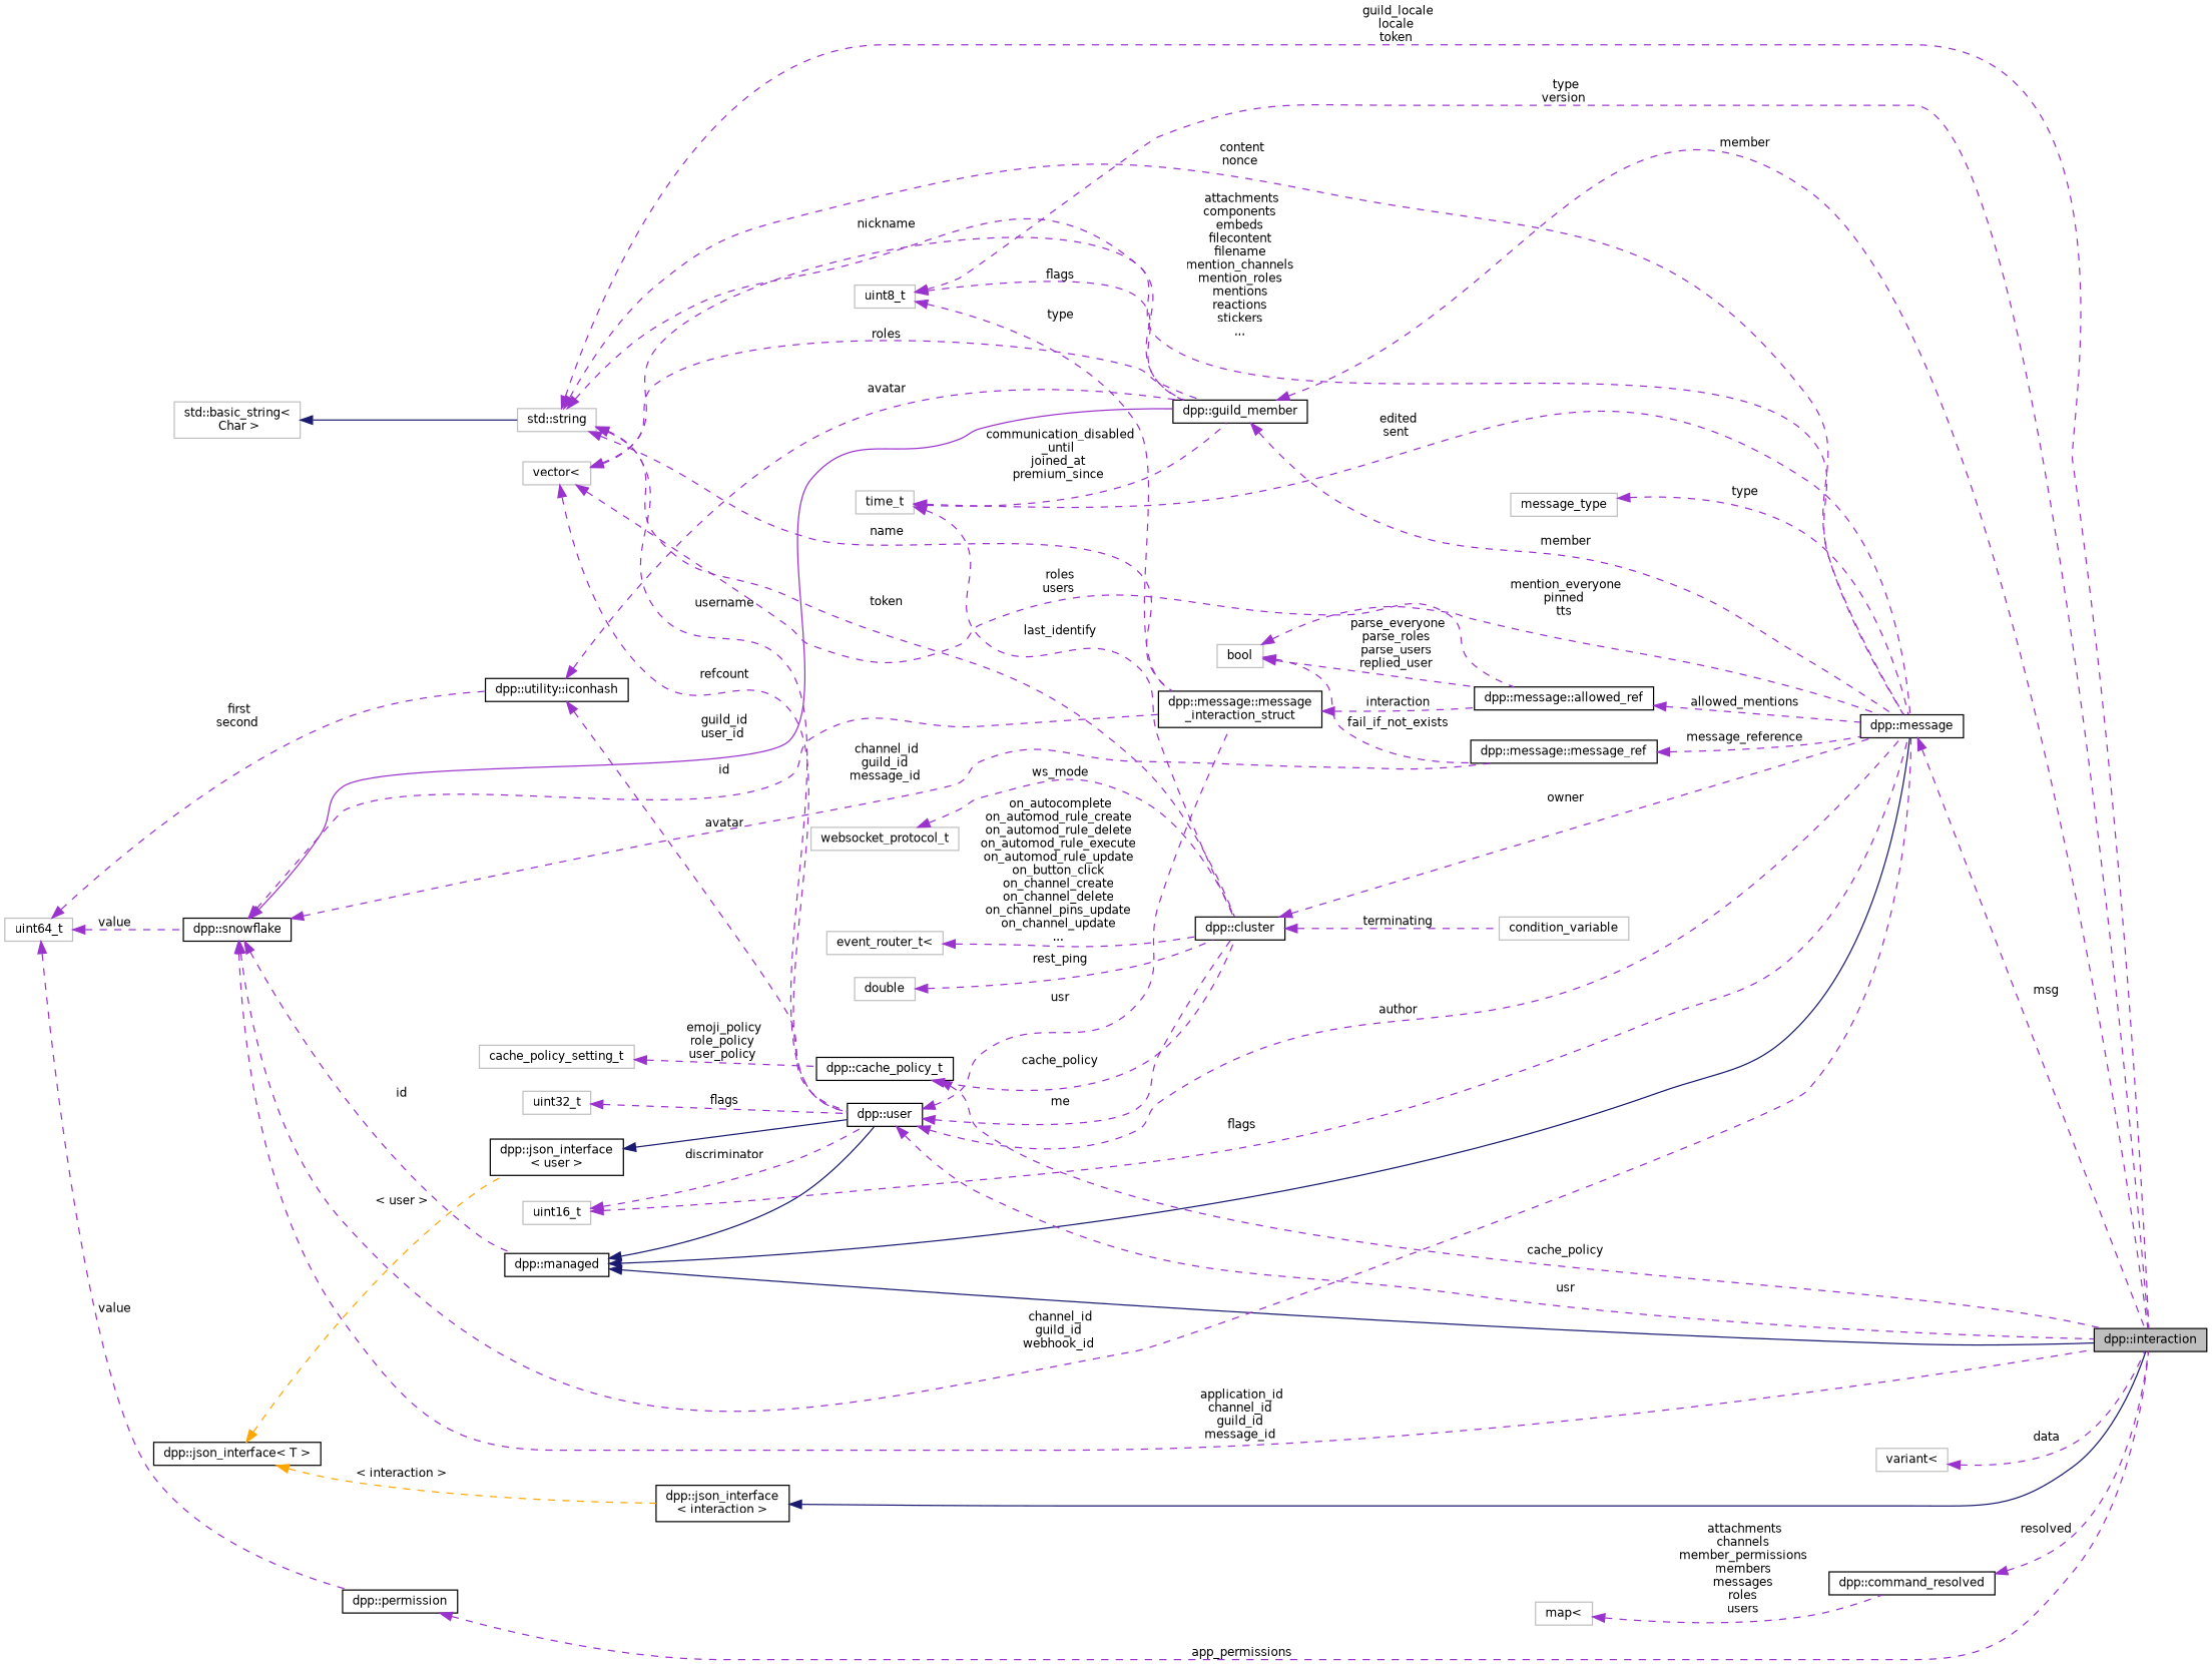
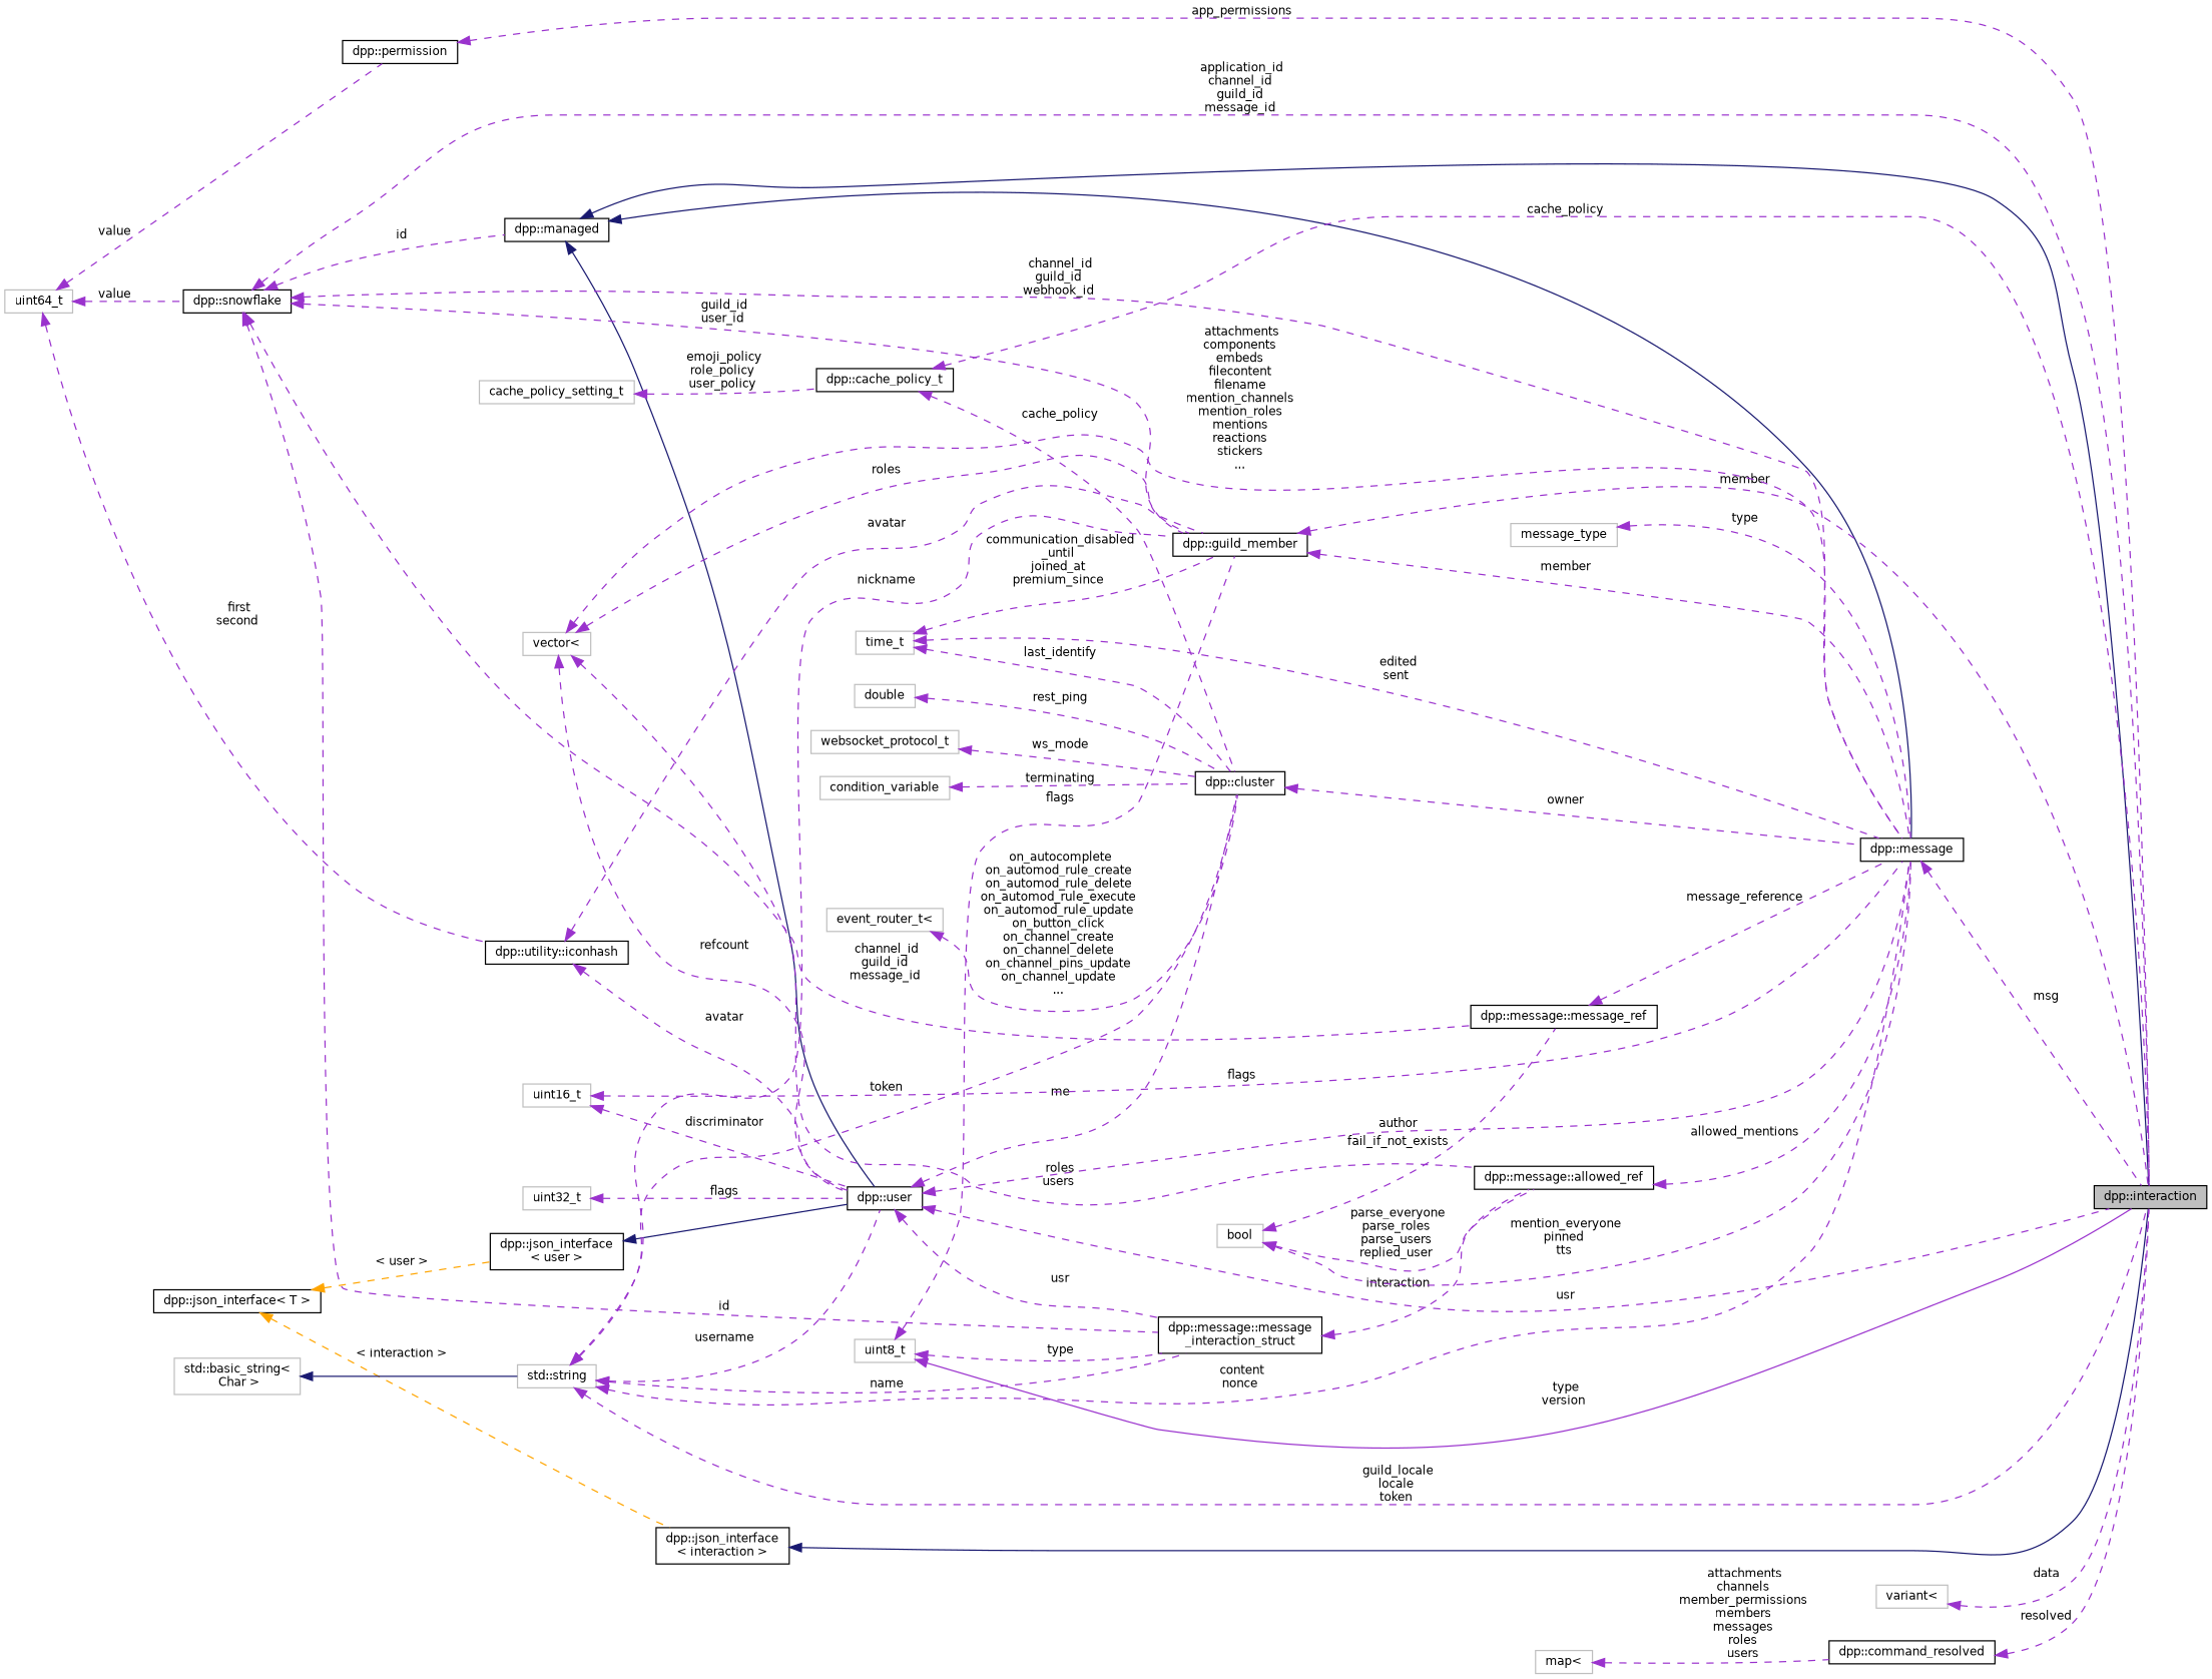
  digraph {
    rankdir=LR
    node [color=black fontname=Helvetica fontsize=10 shape=record]
    edge [color=darkorchid3 dir=back fontname=Helvetica fontsize=10 labelfontname=Helvetica labelfontsize=10 style=dashed]
    n1 [fillcolor=grey75 fontcolor=black height=0.2 label="dpp::interaction" style=filled width=0.4]
    n2 [height=0.2 label="dpp::managed" width=0.4]
    n3 [height=0.2 label="dpp::message" width=0.4]
    n4 [height=0.2 label="dpp::user" width=0.4]
    n5 [height=0.2 label="dpp::message::message\l_interaction_struct" width=0.4]
    n6 [height=0.2 label="dpp::cluster" width=0.4]
    n7 [height=0.2 label="dpp::snowflake" width=0.4]
    n8 [height=0.2 label="dpp::guild_member" width=0.4]
    n9 [height=0.2 label="dpp::message::message_ref" width=0.4]
    n10 [height=0.2 label="dpp::message::allowed_ref" width=0.4]
    n11 [color=grey75 height=0.2 label=uint64_t width=0.4]
    n12 [height=0.2 label="dpp::permission" width=0.4]
    n13 [height=0.2 label="dpp::utility::iconhash" width=0.4]
    n14 [height=0.2 label="dpp::json_interface\l\< interaction \>" width=0.4]
    n15 [height=0.2 label="dpp::json_interface\< T \>" width=0.4]
    n16 [height=0.2 label="dpp::json_interface\l\< user \>" width=0.4]
    n17 [color=grey75 height=0.2 label=uint8_t width=0.4]
    n18 [color=grey75 height=0.2 label="variant\<" width=0.4]
    n19 [color=grey75 height=0.2 label="std::string" width=0.4]
    n20 [color=grey75 height=0.2 label="std::basic_string\<\l Char \>" width=0.4]
    n21 [color=grey75 height=0.2 label=uint32_t width=0.4]
    n22 [color=grey75 height=0.2 label=uint16_t width=0.4]
    n23 [color=grey75 height=0.2 label="vector\<" width=0.4]
    n24 [color=grey75 height=0.2 label=time_t width=0.4]
    n25 [color=grey75 height=0.2 label=bool width=0.4]
    n26 [color=grey75 height=0.2 label=double width=0.4]
    n27 [height=0.2 label="dpp::cache_policy_t" width=0.4]
    n28 [color=grey75 height=0.2 label=cache_policy_setting_t width=0.4]
    n29 [color=grey75 height=0.2 label=websocket_protocol_t width=0.4]
    n30 [color=grey75 height=0.2 label=condition_variable width=0.4]
    n31 [color=grey75 height=0.2 label="event_router_t\<" width=0.4]
    n32 [color=grey75 height=0.2 label=message_type width=0.4]
    n33 [height=0.2 label="dpp::command_resolved" width=0.4]
    n34 [color=grey75 height=0.2 label="map\<" width=0.4]
    n2 -> n1 [color=midnightblue style=solid]
    n2 -> n3 [color=midnightblue style=solid]
    n2 -> n4 [color=midnightblue style=solid]
    n3 -> n1 [label=" msg"]
    n4 -> n1 [label=" usr"]
    n4 -> n3 [label=" author"]
    n4 -> n5 [label=" usr"]
    n4 -> n6 [label=" me"]
    n5 -> n10 [label=" interaction"]
    n6 -> n3 [label=" owner"]
    n7 -> n1 [label=" application_id\nchannel_id\nguild_id\nmessage_id"]
    n7 -> n2 [label=" id"]
    n7 -> n3 [label=" channel_id\nguild_id\nwebhook_id"]
    n7 -> n5 [label=" id"]
-   n7 -> n8 [label=" guild_id\nuser_id" style=solid]
+   n7 -> n8 [label=" guild_id\nuser_id"]
    n7 -> n9 [label=" channel_id\nguild_id\nmessage_id"]
    n8 -> n1 [label=" member"]
    n8 -> n3 [label=" member"]
    n9 -> n3 [label=" message_reference"]
    n10 -> n3 [label=" allowed_mentions"]
    n11 -> n7 [label=" value"]
    n11 -> n12 [label=" value"]
    n11 -> n13 [label=" first\nsecond"]
    n12 -> n1 [label=" app_permissions"]
    n13 -> n4 [label=" avatar"]
    n13 -> n8 [label=" avatar"]
    n14 -> n1 [color=midnightblue style=solid]
    n15 -> n14 [color=orange label=" \< interaction \>"]
    n15 -> n16 [color=orange label=" \< user \>"]
    n16 -> n4 [color=midnightblue style=solid]
-   n17 -> n1 [label=" type\nversion"]
+   n17 -> n1 [label=" type\nversion" style=solid]
    n17 -> n5 [label=" type"]
    n17 -> n8 [label=" flags"]
    n18 -> n1 [label=" data"]
    n19 -> n1 [label=" guild_locale\nlocale\ntoken"]
    n19 -> n3 [label=" content\nnonce"]
    n19 -> n4 [label=" username"]
    n19 -> n5 [label=" name"]
    n19 -> n6 [label=" token"]
    n19 -> n8 [label=" nickname"]
    n20 -> n19 [color=midnightblue style=solid]
    n21 -> n4 [label=" flags"]
    n22 -> n3 [label=" flags"]
    n22 -> n4 [label=" discriminator"]
    n23 -> n3 [label=" attachments\ncomponents\nembeds\nfilecontent\nfilename\nmention_channels\nmention_roles\nmentions\nreactions\nstickers\n..."]
    n23 -> n4 [label=" refcount"]
    n23 -> n8 [label=" roles"]
    n23 -> n10 [label=" roles\nusers"]
    n24 -> n3 [label=" edited\nsent"]
    n24 -> n6 [label=" last_identify"]
    n24 -> n8 [label=" communication_disabled\l_until\njoined_at\npremium_since"]
    n25 -> n3 [label=" mention_everyone\npinned\ntts"]
    n25 -> n9 [label=" fail_if_not_exists"]
    n25 -> n10 [label=" parse_everyone\nparse_roles\nparse_users\nreplied_user"]
    n26 -> n6 [label=" rest_ping"]
    n27 -> n1 [label=" cache_policy"]
    n27 -> n6 [label=" cache_policy"]
    n28 -> n27 [label=" emoji_policy\nrole_policy\nuser_policy"]
    n29 -> n6 [label=" ws_mode"]
-   n6 -> n30 [label=" terminating"]
+   n30 -> n6 [label=" terminating"]
    n31 -> n6 [label=" on_autocomplete\non_automod_rule_create\non_automod_rule_delete\non_automod_rule_execute\non_automod_rule_update\non_button_click\non_channel_create\non_channel_delete\non_channel_pins_update\non_channel_update\n..."]
    n32 -> n3 [label=" type"]
    n33 -> n1 [label=" resolved"]
    n34 -> n33 [label=" attachments\nchannels\nmember_permissions\nmembers\nmessages\nroles\nusers"]
  }
